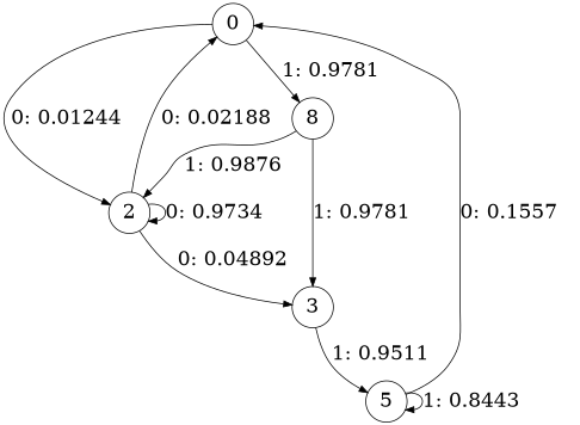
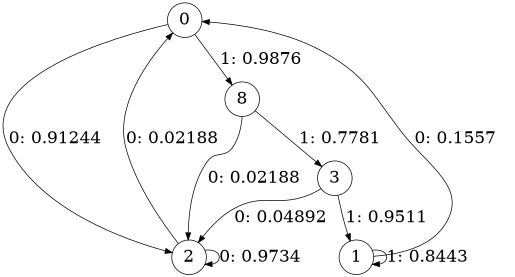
  digraph {
    node [fontsize=24 shape=circle]
    edge [fontsize=24]
    0
    2
    n3 [label=8]
    3
-   1 [label=5]
-   0 -> 2 [label="0: 0.01244  "]
-   0 -> n3 [label="1: 0.9781   "]
+   1
+   0 -> 2 [label="0: 0.91244  "]
+   0 -> n3 [label="1: 0.9876   "]
    2 -> 0 [label="0: 0.02188  "]
    2 -> 2 [label="0: 0.9734   "]
-   n3 -> 2 [label="1: 0.9876   "]
-   n3 -> 3 [label="1: 0.9781   "]
-   2 -> 3 [label="0: 0.04892  "]
+   n3 -> 2 [label="0: 0.02188  "]
+   n3 -> 3 [label="1: 0.7781   "]
+   3 -> 2 [label="0: 0.04892  "]
    3 -> 1 [label="1: 0.9511   "]
    1 -> 0 [label="0: 0.1557   "]
    1 -> 1 [label="1: 0.8443   "]
  }
